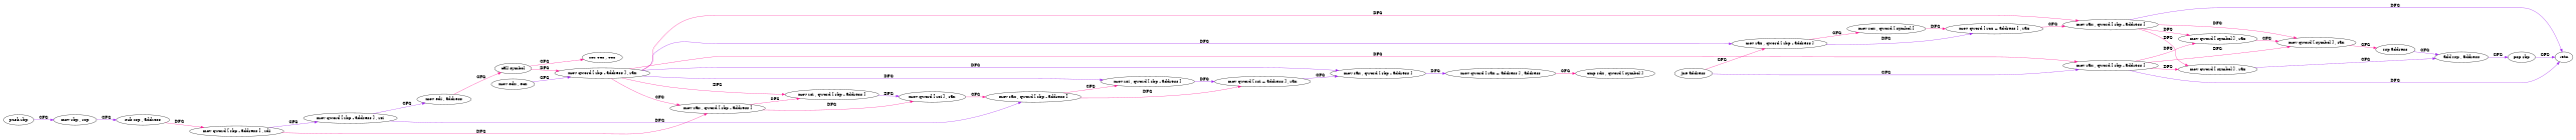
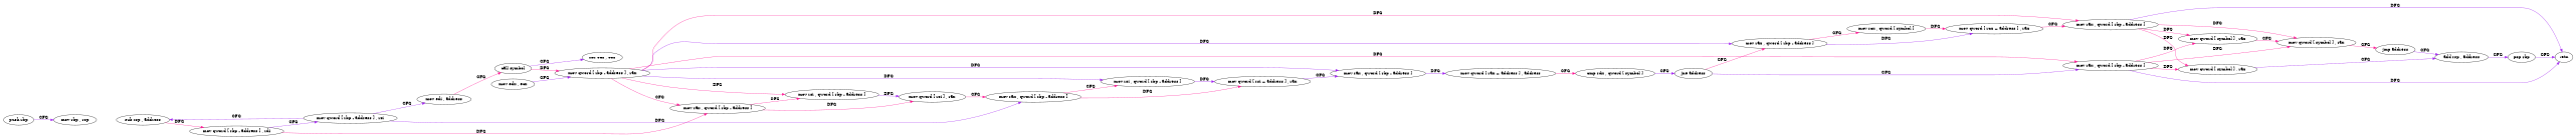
  digraph {
    rankdir=LR
    edge [color=deeppink]
    n1 [label="push rbp"]
    n2 [label="mov rbp , rsp"]
    n3 [label="sub rsp , address"]
    n4 [label="mov qword [ rbp - address ] , rdi"]
    n5 [label="mov qword [ rbp - address ] , rsi"]
    n6 [label="mov rax , qword [ rbp - address ]"]
    n7 [label="mov edi , address"]
    n8 [label="mov rax , qword [ rbp - address ]"]
    n9 [label="mov rsi , qword [ rbp - address ]"]
    n10 [label="mov qword [ rsi ] , rax"]
    n11 [label="call symbol"]
    n12 [label="mov rsi , qword [ rbp - address ]"]
    n13 [label="mov qword [ rsi + address ] , rax"]
    n14 [label="xor ecx , ecx"]
    n15 [label="mov qword [ rbp - address ] , rax"]
    n16 [label="mov rax , qword [ rbp - address ]"]
    n17 [label="mov rax , qword [ rbp - address ]"]
    n18 [label="mov rax , qword [ rbp - address ]"]
    n19 [label="mov rax , qword [ rbp - address ]"]
    n20 [label="mov edx , ecx"]
    n21 [label="mov qword [ rax + address ] , address"]
    n22 [label="mov rcx , qword [ symbol ]"]
    n23 [label="mov qword [ rcx + address ] , rax"]
    n24 [label="mov qword [ symbol ] , rax"]
    n25 [label="mov qword [ symbol ] , rax"]
    n26 [label="mov qword [ symbol ] , rax"]
    n27 [label=retn]
    n28 [label="cmp rdx , qword [ symbol ]"]
    n29 [label="jne address"]
    n30 [label="add rsp , address"]
-   n31 [label="rsp address"]
+   n31 [label="jmp address"]
    n32 [label="pop rbp"]
    n1 -> n2 [color=purple label=CFG]
-   n2 -> n3 [color=purple label=CFG]
+   n5 -> n3 [color=purple label=CFG]
    n3 -> n4 [label=DFG]
    n4 -> n5 [color=purple label=CFG]
    n4 -> n6 [label=DFG]
    n5 -> n7 [color=purple label=CFG]
    n5 -> n8 [color=purple label=DFG]
    n6 -> n9 [label=CFG]
    n6 -> n10 [label=DFG]
    n7 -> n11 [label=CFG]
    n8 -> n12 [label=CFG]
    n8 -> n13 [label=DFG]
    n9 -> n10 [color=purple label=DFG]
    n10 -> n8 [label=CFG]
-   n11 -> n14 [label=CFG]
+   n11 -> n14 [color=purple label=CFG]
    n11 -> n15 [label=DFG]
    n12 -> n13 [color=purple label=DFG]
    n13 -> n16 [color=purple label=CFG]
    n15 -> n6 [label=CFG]
    n15 -> n9 [label=DFG]
    n15 -> n12 [color=purple label=DFG]
    n15 -> n16 [color=purple label=DFG]
    n15 -> n17 [color=purple label=DFG]
    n15 -> n18 [label=DFG]
    n15 -> n19 [label=DFG]
    n16 -> n21 [color=purple label=DFG]
    n17 -> n22 [label=CFG]
    n17 -> n23 [color=purple label=DFG]
    n18 -> n24 [label=DFG]
    n18 -> n25 [label=DFG]
    n18 -> n26 [label=DFG]
    n18 -> n27 [color=purple label=DFG]
    n19 -> n24 [label=DFG]
    n19 -> n25 [label=DFG]
    n19 -> n26 [label=DFG]
    n19 -> n27 [color=purple label=DFG]
    n20 -> n15 [color=purple label=CFG]
    n21 -> n28 [label=CFG]
    n22 -> n23 [label=DFG]
    n23 -> n19 [label=CFG]
    n24 -> n30 [color=purple label=CFG]
    n25 -> n26 [label=CFG]
    n26 -> n31 [label=CFG]
+   n28 -> n29 [color=purple label=CFG]
    n29 -> n17 [label=CFG]
    n29 -> n18 [color=purple label=CFG]
    n30 -> n32 [color=purple label=CFG]
    n31 -> n30 [color=purple label=CFG]
    n32 -> n27 [color=purple label=CFG]
  }
